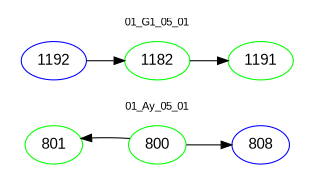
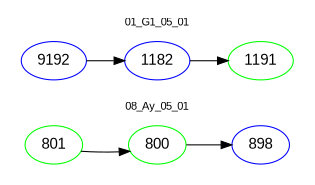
  digraph {
    fontname="Liberation Sans"
    rankdir=LR
    node [color=green fontname="Liberation Sans"]
    edge [color=black fontname="Liberation Sans"]
    n1 [label=801]
    n2 [label=800]
-   n3 [color=blue label=808]
-   n4 [color=blue label=1192]
-   n5 [label=1182]
+   n3 [color=blue label=898]
+   n4 [color=blue label=9192]
+   n5 [color=blue label=1182]
    n6 [label=1191]
    subgraph cluster_1 {
      color=white
      fontsize=10
-     label="01_Ay_05_01"
+     label="08_Ay_05_01"
      n1
      n2
      n3
    }
    subgraph cluster_2 {
      color=white
      fontsize=10
      label="01_G1_05_01"
      n4
      n5
      n6
    }
-   n2 -> n1
+   n1 -> n2
    n2 -> n3
    n4 -> n5
    n5 -> n6
  }
